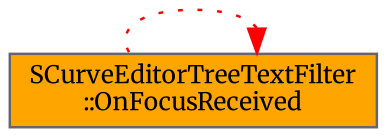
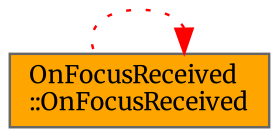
  digraph {
    rankdir=RL
    fontname=Merriweather
-   n1 [color=gray40 fillcolor=orange fontcolor=black fontname=Merriweather fontsize=10 height=0.2 label="SCurveEditorTreeTextFilter\l::OnFocusReceived" shape=box style=filled width=0.4]
+   n1 [color=gray40 fillcolor=orange fontcolor=black fontname=Merriweather fontsize=10 height=0.2 label="OnFocusReceived\l::OnFocusReceived" shape=box style=filled width=0.4]
    n1 -> n1 [color=red dir=back fontname=Merriweather fontsize=10 labelfontname=Helvetica labelfontsize=10 style=dotted]
  }
